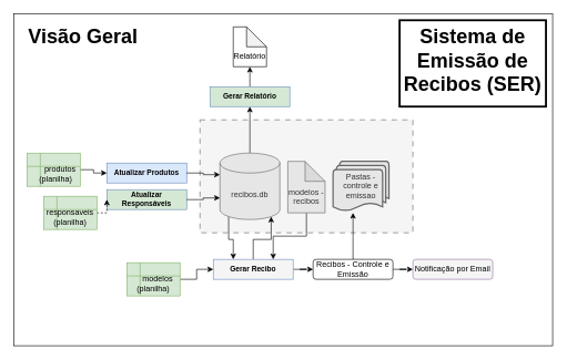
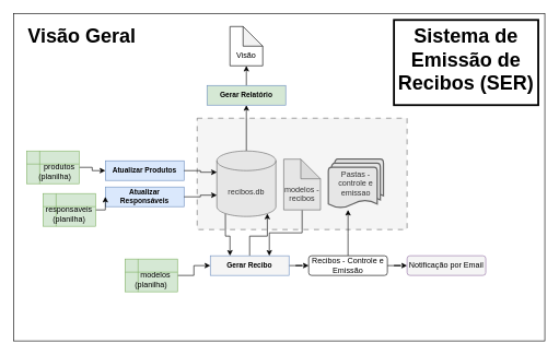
  <mxCell id="0" />
  <mxCell id="1" parent="0" />
  <mxCell id="2" value="" style="rounded=0;whiteSpace=wrap;html=1;" vertex="1" parent="1"><mxGeometry x="20" y="20" width="810" height="500" as="geometry" /></mxCell>
  <mxCell id="3" value="" style="rounded=0;whiteSpace=wrap;html=1;fillColor=#f5f5f5;strokeColor=#666666;dashed=1;dashPattern=8 8;fontColor=#333333;" vertex="1" parent="1"><mxGeometry x="300" y="180" width="320" height="170" as="geometry" /></mxCell>
  <mxCell id="4" style="edgeStyle=orthogonalEdgeStyle;rounded=0;orthogonalLoop=1;jettySize=auto;html=1;exitX=0.145;exitY=1;exitDx=0;exitDy=-4.35;exitPerimeter=0;entryX=0.25;entryY=0;entryDx=0;entryDy=0;" edge="1" parent="1" source="6" target="9"><mxGeometry relative="1" as="geometry" /></mxCell>
  <mxCell id="5" style="edgeStyle=orthogonalEdgeStyle;rounded=0;orthogonalLoop=1;jettySize=auto;html=1;exitX=0.5;exitY=0;exitDx=0;exitDy=0;exitPerimeter=0;entryX=0.5;entryY=1;entryDx=0;entryDy=0;" edge="1" parent="1" source="6" target="26"><mxGeometry relative="1" as="geometry" /></mxCell>
  <mxCell id="6" value="recibos.db" style="shape=cylinder3;whiteSpace=wrap;html=1;boundedLbl=1;backgroundOutline=1;size=15;fillColor=#E6E6E6;fontColor=#333333;strokeColor=#666666;" vertex="1" parent="1"><mxGeometry x="330" y="230" width="90" height="100" as="geometry" /></mxCell>
  <mxCell id="7" style="edgeStyle=orthogonalEdgeStyle;rounded=0;orthogonalLoop=1;jettySize=auto;html=1;exitX=0.5;exitY=0;exitDx=0;exitDy=0;entryX=0.855;entryY=1;entryDx=0;entryDy=-4.35;entryPerimeter=0;" edge="1" parent="1" source="9" target="6"><mxGeometry relative="1" as="geometry"><mxPoint x="390" y="340" as="targetPoint" /></mxGeometry></mxCell>
  <mxCell id="8" style="edgeStyle=orthogonalEdgeStyle;rounded=0;orthogonalLoop=1;jettySize=auto;html=1;exitX=1;exitY=0.5;exitDx=0;exitDy=0;" edge="1" parent="1" source="9" target="12"><mxGeometry relative="1" as="geometry"><mxPoint x="525" y="420" as="targetPoint" /></mxGeometry></mxCell>
  <mxCell id="9" value="Gerar Recibo" style="rounded=0;whiteSpace=wrap;html=1;fillColor=#f5f5f5;strokeColor=#6c8ebf;fontStyle=1;fontSize=11;" vertex="1" parent="1"><mxGeometry x="320" y="390" width="120" height="30" as="geometry" /></mxCell>
  <mxCell id="10" style="edgeStyle=orthogonalEdgeStyle;rounded=0;orthogonalLoop=1;jettySize=auto;html=1;exitX=0.5;exitY=0;exitDx=0;exitDy=0;" edge="1" parent="1" source="12"><mxGeometry relative="1" as="geometry"><mxPoint x="530" y="320" as="targetPoint" /></mxGeometry></mxCell>
  <mxCell id="11" style="edgeStyle=orthogonalEdgeStyle;rounded=0;orthogonalLoop=1;jettySize=auto;html=1;exitX=1;exitY=0.5;exitDx=0;exitDy=0;" edge="1" parent="1" source="12" target="24"><mxGeometry relative="1" as="geometry"><mxPoint x="620" y="420" as="targetPoint" /></mxGeometry></mxCell>
  <mxCell id="12" value="Recibos - Controle e Emissão" style="rounded=1;whiteSpace=wrap;html=1;" vertex="1" parent="1"><mxGeometry x="470" y="390" width="120" height="30" as="geometry" /></mxCell>
  <mxCell id="13" value="Atualizar Produtos" style="rounded=0;whiteSpace=wrap;html=1;fillColor=#dae8fc;strokeColor=#6c8ebf;fontStyle=1;fontSize=11;" vertex="1" parent="1"><mxGeometry x="160" y="245" width="120" height="30" as="geometry" /></mxCell>
- <mxCell id="14" value="Atualizar Responsáveis" style="rounded=0;whiteSpace=wrap;html=1;fillColor=#d5e8d4;strokeColor=#6c8ebf;fontStyle=1;fontSize=11;" vertex="1" parent="1"><mxGeometry x="160" y="285" width="120" height="30" as="geometry" /></mxCell>
+ <mxCell id="14" value="Atualizar Responsáveis" style="rounded=0;whiteSpace=wrap;html=1;fillColor=#dae8fc;strokeColor=#6c8ebf;fontStyle=1;fontSize=11;" vertex="1" parent="1"><mxGeometry x="160" y="285" width="120" height="30" as="geometry" /></mxCell>
  <mxCell id="15" style="edgeStyle=orthogonalEdgeStyle;rounded=0;orthogonalLoop=1;jettySize=auto;html=1;exitX=1;exitY=0.5;exitDx=0;exitDy=0;entryX=0;entryY=0.5;entryDx=0;entryDy=0;" edge="1" parent="1" source="16" target="13"><mxGeometry relative="1" as="geometry" /></mxCell>
  <mxCell id="16" value="&lt;div&gt;&lt;br&gt;&lt;/div&gt;&amp;nbsp; &amp;nbsp; &amp;nbsp; &amp;nbsp;produtos&amp;nbsp; &amp;nbsp; (planilha)" style="shape=internalStorage;whiteSpace=wrap;html=1;backgroundOutline=1;fillColor=#d5e8d4;strokeColor=#82b366;" vertex="1" parent="1"><mxGeometry x="40" y="230" width="80" height="50" as="geometry" /></mxCell>
- <mxCell id="17" style="edgeStyle=orthogonalEdgeStyle;rounded=0;orthogonalLoop=1;jettySize=auto;html=1;exitX=1;exitY=0.5;exitDx=0;exitDy=0;entryX=0;entryY=0.5;entryDx=0;entryDy=0;dashed=1;" edge="1" parent="1" source="18" target="14"><mxGeometry relative="1" as="geometry" /></mxCell>
+ <mxCell id="17" style="edgeStyle=orthogonalEdgeStyle;rounded=0;orthogonalLoop=1;jettySize=auto;html=1;exitX=1;exitY=0.5;exitDx=0;exitDy=0;entryX=0;entryY=0.5;entryDx=0;entryDy=0;" edge="1" parent="1" source="18" target="14"><mxGeometry relative="1" as="geometry" /></mxCell>
  <mxCell id="18" value="&lt;div&gt;&lt;br&gt;&lt;/div&gt;responsaveis (planilha)" style="shape=internalStorage;whiteSpace=wrap;html=1;backgroundOutline=1;fillColor=#d5e8d4;strokeColor=#82b366;" vertex="1" parent="1"><mxGeometry x="65" y="295" width="80" height="50" as="geometry" /></mxCell>
  <mxCell id="19" style="edgeStyle=orthogonalEdgeStyle;rounded=0;orthogonalLoop=1;jettySize=auto;html=1;exitX=1;exitY=0.5;exitDx=0;exitDy=0;entryX=0;entryY=0;entryDx=0;entryDy=67.5;entryPerimeter=0;" edge="1" parent="1" source="14" target="6"><mxGeometry relative="1" as="geometry" /></mxCell>
  <mxCell id="20" style="edgeStyle=orthogonalEdgeStyle;rounded=0;orthogonalLoop=1;jettySize=auto;html=1;exitX=1;exitY=0.5;exitDx=0;exitDy=0;entryX=0;entryY=0;entryDx=0;entryDy=32.5;entryPerimeter=0;" edge="1" parent="1" source="13" target="6"><mxGeometry relative="1" as="geometry" /></mxCell>
  <mxCell id="21" style="edgeStyle=orthogonalEdgeStyle;rounded=0;orthogonalLoop=1;jettySize=auto;html=1;exitX=1;exitY=0.5;exitDx=0;exitDy=0;entryX=0;entryY=0.5;entryDx=0;entryDy=0;" edge="1" parent="1" source="22" target="9"><mxGeometry relative="1" as="geometry" /></mxCell>
  <mxCell id="22" value="&lt;div&gt;&lt;br&gt;&lt;/div&gt;&amp;nbsp; &amp;nbsp; modelos (planilha)" style="shape=internalStorage;whiteSpace=wrap;html=1;backgroundOutline=1;fillColor=#d5e8d4;strokeColor=#82b366;" vertex="1" parent="1"><mxGeometry x="190" y="395" width="80" height="50" as="geometry" /></mxCell>
  <mxCell id="23" value="Pastas - controle e emissao" style="strokeWidth=2;html=1;shape=mxgraph.flowchart.multi-document;whiteSpace=wrap;fillColor=#E6E6E6;fontColor=#333333;strokeColor=#666666;" vertex="1" parent="1"><mxGeometry x="500" y="242.5" width="84" height="75" as="geometry" /></mxCell>
  <mxCell id="24" value="Notificação por Email" style="rounded=1;whiteSpace=wrap;html=1;fillColor=#f5f5f5;strokeColor=#9673a6;" vertex="1" parent="1"><mxGeometry x="620" y="390" width="120" height="30" as="geometry" /></mxCell>
  <mxCell id="25" style="edgeStyle=orthogonalEdgeStyle;rounded=0;orthogonalLoop=1;jettySize=auto;html=1;exitX=0.5;exitY=0;exitDx=0;exitDy=0;" edge="1" parent="1" source="26"><mxGeometry relative="1" as="geometry"><mxPoint x="375" y="100" as="targetPoint" /></mxGeometry></mxCell>
  <mxCell id="26" value="Gerar Relatório" style="rounded=0;whiteSpace=wrap;html=1;fillColor=#d5e8d4;strokeColor=#6c8ebf;fontStyle=1;fontSize=11;" vertex="1" parent="1"><mxGeometry x="315" y="130" width="120" height="30" as="geometry" /></mxCell>
- <mxCell id="27" value="&lt;div&gt;&lt;br&gt;&lt;/div&gt;&lt;div&gt;&lt;br&gt;&lt;/div&gt;&lt;div&gt;Relatório&lt;/div&gt;" style="shape=note;whiteSpace=wrap;html=1;backgroundOutline=1;darkOpacity=0.05;" vertex="1" parent="1"><mxGeometry x="350" y="40" width="50" height="60" as="geometry" /></mxCell>
+ <mxCell id="27" value="&lt;div&gt;&lt;br&gt;&lt;/div&gt;&lt;div&gt;&lt;br&gt;&lt;/div&gt;&lt;div&gt;Visão&lt;/div&gt;" style="shape=note;whiteSpace=wrap;html=1;backgroundOutline=1;darkOpacity=0.05;" vertex="1" parent="1"><mxGeometry x="350" y="40" width="50" height="60" as="geometry" /></mxCell>
  <mxCell id="28" style="edgeStyle=orthogonalEdgeStyle;rounded=0;orthogonalLoop=1;jettySize=auto;html=1;exitX=0.5;exitY=1;exitDx=0;exitDy=0;exitPerimeter=0;entryX=0.75;entryY=0;entryDx=0;entryDy=0;" edge="1" parent="1" source="29" target="9"><mxGeometry relative="1" as="geometry" /></mxCell>
  <mxCell id="29" value="&lt;div&gt;&lt;br&gt;&lt;/div&gt;&lt;div&gt;&lt;br&gt;&lt;/div&gt;modelos - recibos" style="shape=note;whiteSpace=wrap;html=1;backgroundOutline=1;darkOpacity=0.05;fillColor=#E6E6E6;fontColor=#333333;strokeColor=#666666;" vertex="1" parent="1"><mxGeometry x="432" y="242.5" width="56" height="77.5" as="geometry" /></mxCell>
  <mxCell id="30" value="&lt;h1 style=&quot;margin-top: 0px;&quot;&gt;&lt;font style=&quot;font-size: 30px;&quot;&gt;Sistema de Emissão de Recibos (SER)&lt;/font&gt;&lt;/h1&gt;" style="text;html=1;whiteSpace=wrap;overflow=hidden;rounded=0;strokeColor=default;strokeWidth=3;align=center;" vertex="1" parent="1"><mxGeometry x="600" y="30" width="220" height="130" as="geometry" /></mxCell>
  <mxCell id="31" value="&lt;h1 style=&quot;margin-top: 0px;&quot;&gt;&lt;font style=&quot;font-size: 30px;&quot;&gt;Visão Geral&lt;/font&gt;&lt;/h1&gt;" style="text;html=1;whiteSpace=wrap;overflow=hidden;rounded=0;strokeColor=none;strokeWidth=3;" vertex="1" parent="1"><mxGeometry x="40" y="30" width="220" height="50" as="geometry" /></mxCell>
